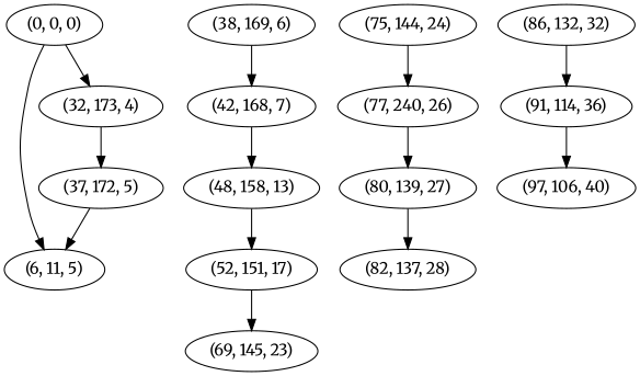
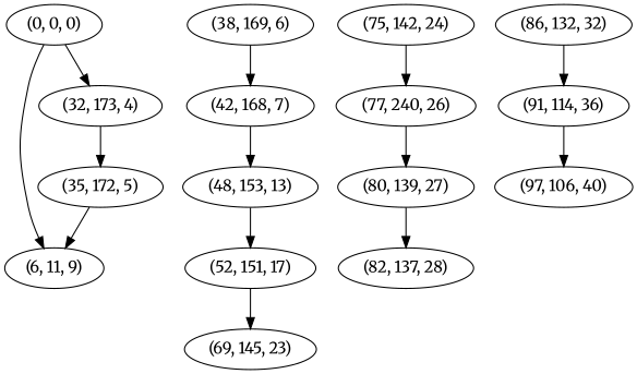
  digraph {
    fontname=Merriweather
    node [fontname=Merriweather]
    edge [fontname=Merriweather]
    "(0, 0, 0)"
-   "(6, 11, 5)"
+   "(6, 11, 5)" [label="(6, 11, 9)"]
    "(32, 173, 4)"
-   "(37, 172, 5)"
+   "(37, 172, 5)" [label="(35, 172, 5)"]
    "(38, 169, 6)"
    "(42, 168, 7)"
-   "(48, 158, 13)"
+   "(48, 158, 13)" [label="(48, 153, 13)"]
    "(52, 151, 17)"
    "(69, 145, 23)"
    n10 [label="(77, 240, 26)"]
-   "(75, 144, 24)"
+   "(75, 144, 24)" [label="(75, 142, 24)"]
    "(80, 139, 27)"
    "(82, 137, 28)"
    "(86, 132, 32)"
    "(91, 114, 36)"
    "(97, 106, 40)"
    "(0, 0, 0)" -> "(6, 11, 5)"
    "(0, 0, 0)" -> "(32, 173, 4)"
    "(32, 173, 4)" -> "(37, 172, 5)"
    "(37, 172, 5)" -> "(6, 11, 5)"
    "(38, 169, 6)" -> "(42, 168, 7)"
    "(42, 168, 7)" -> "(48, 158, 13)"
    "(48, 158, 13)" -> "(52, 151, 17)"
    "(52, 151, 17)" -> "(69, 145, 23)"
    n10 -> "(80, 139, 27)"
    "(75, 144, 24)" -> n10
    "(80, 139, 27)" -> "(82, 137, 28)"
    "(86, 132, 32)" -> "(91, 114, 36)"
    "(91, 114, 36)" -> "(97, 106, 40)"
  }
